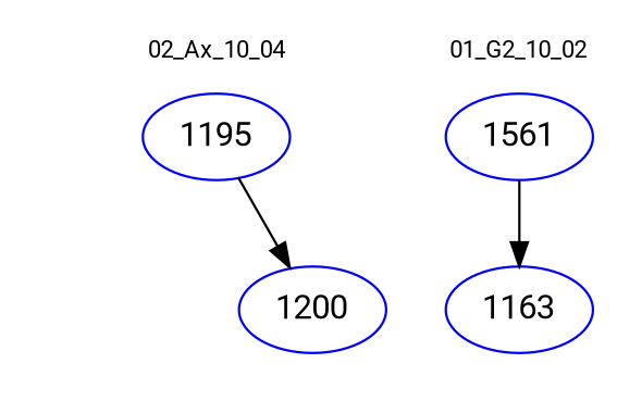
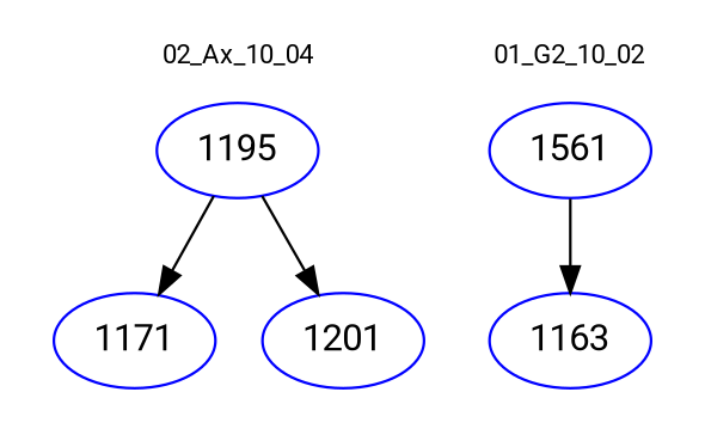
  digraph {
    fontname=Roboto
    node [color=blue fontname=Roboto]
    edge [color=black fontname=Roboto]
    n1 [label=1195]
-   n3 [label=1200]
+   n2 [label=1171]
+   n3 [label=1201]
    n4 [label=1561]
    n5 [label=1163]
    subgraph cluster_1 {
      color=white
      fontsize=10
      label="02_Ax_10_04"
      n1
+     n2
      n3
    }
    subgraph cluster_2 {
      color=white
      fontsize=10
      label="01_G2_10_02"
      n4
      n5
    }
+   n1 -> n2
    n1 -> n3
    n4 -> n5
  }
